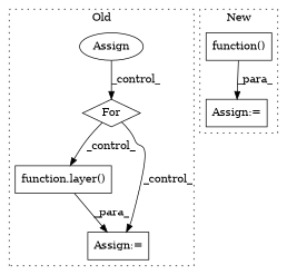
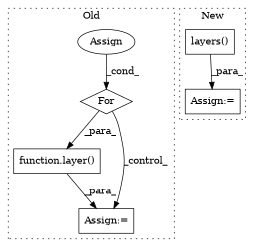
  digraph {
    node [a=75 l=3 shape=box]
    n1 [l="6,1" label="function.layer()" s="2067,2074"]
    n2 [a=87 l=5 label=Assign s=2024 shape=ellipse]
    n3 [a=68 label="Assign:=" s=2064]
    n4 [a=107 l="4,14" label=For s="2020,2049" shape=diamond]
-   n5 [l="12,1" label="function()" s="1999,2012"]
+   n5 [l="12,1" label="layers()" s="1999,2012"]
    n6 [a=68 label="Assign:=" s=1996]
    subgraph cluster_1 {
      label=Old
      style=dotted
      n1
      n2
      n3
      n4
    }
    subgraph cluster_2 {
      label=New
      style=dotted
      n5
      n6
    }
    n1 -> n3 [label=_para_]
-   n2 -> n4 [label=_control_]
-   n4 -> n1 [label=_control_]
+   n2 -> n4 [label=_cond_]
+   n4 -> n1 [label=_para_]
    n4 -> n3 [label=_control_]
    n5 -> n6 [label=_para_]
  }
